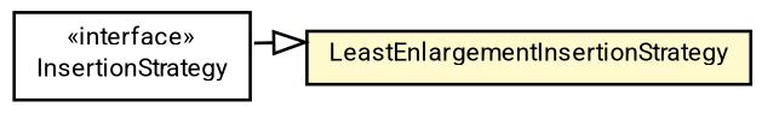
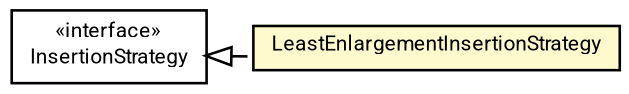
  digraph {
    nodesep=0.15
    rankdir=LR
    ranksep=0.25
    node [fontcolor=black fontname=Roboto fontsize=8 margin=0 shape=plaintext]
    n1 [height=0 label=<<table title="de.lmu.ifi.dbs.elki.index.tree.spatial.rstarvariants.strategies.insert.InsertionStrategy" border="0" cellborder="1" cellspacing="0" cellpadding="2" href="InsertionStrategy.html" target="_parent"> 		<tr><td><table border="0" cellspacing="0" cellpadding="1"> 		<tr><td align="center" balign="center"> &#171;interface&#187; </td></tr> 		<tr><td align="center" balign="center"> <font face="Roboto">InsertionStrategy</font> </td></tr> 		</table></td></tr> 		</table>> width=0]
    n2 [height=0 label=<<table title="de.lmu.ifi.dbs.elki.index.tree.spatial.rstarvariants.strategies.insert.LeastEnlargementInsertionStrategy" border="0" cellborder="1" cellspacing="0" cellpadding="2" bgcolor="lemonChiffon" href="LeastEnlargementInsertionStrategy.html" target="_parent"> 		<tr><td><table border="0" cellspacing="0" cellpadding="1"> 		<tr><td align="center" balign="center"> <font face="Roboto">LeastEnlargementInsertionStrategy</font> </td></tr> 		</table></td></tr> 		</table>> width=0]
-   n2 -> n1 [arrowtail=empty color=black dir=back fontname=Roboto fontsize=7 labelfontname=Roboto labelfontsize=7 style=dashed weight=9]
+   n1 -> n2 [arrowtail=empty color=black dir=back fontname=Roboto fontsize=7 labelfontname=Roboto labelfontsize=7 style=dashed weight=9]
  }
